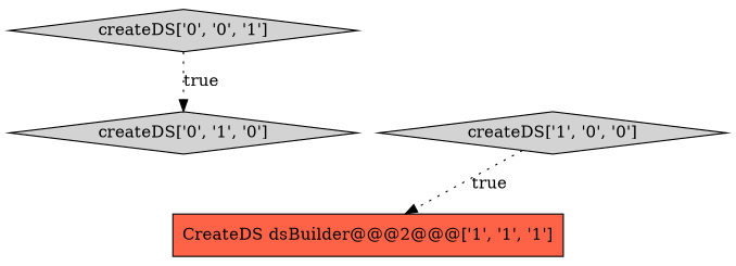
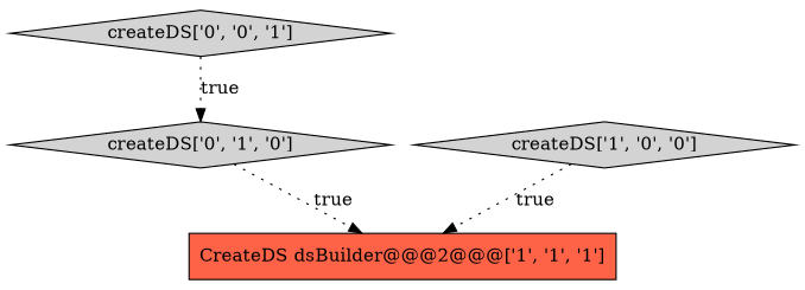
  digraph {
    node [fillcolor=lightgray shape=diamond style=filled]
    edge [style=dotted]
    n1 [label="createDS['0', '0', '1']"]
    n2 [label="createDS['0', '1', '0']"]
    n3 [fillcolor=tomato label="CreateDS dsBuilder@@@2@@@['1', '1', '1']" shape=box]
    n4 [label="createDS['1', '0', '0']"]
    n1 -> n2 [label=true]
+   n2 -> n3 [label=true]
    n4 -> n3 [label=true]
  }
